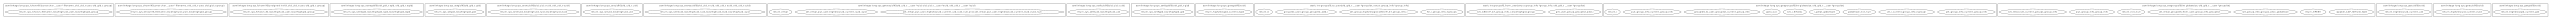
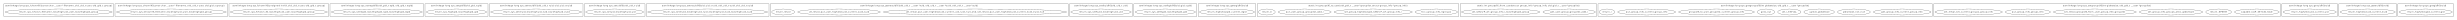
  digraph {
    fontname=Montserrat
    node [fontname=Montserrat]
    n1 [label=return_sys_lchown_filename_low2highuid_user_low2highgid_group]
    n2 [label=return_sys_lchown16_filename_low2highuid_user_low2highgid_group]
    n3 [label=return_sys_fchown_fd_low2highuid_user_low2highgid_group]
    n4 [label=return_sys_setregid_low2highgid_rgid_low2highgid_egid]
-   n5 [label=return_sys_setgid_low2highgid_gid]
+   n5 [label=return_sys_highgid_low2highgid_gid]
    n6 [label=return_sys_setreuid_low2highuid_ruid_low2highuid_euid]
    n7 [label=return_sys_setuid_low2highuid_uid]
    n8 [label=return_sys_setreuid_low2highuid_ruid_low2highuid_euid_low2highuid_suid]
    n9 [label=set_retval_put_user_high2lowuid_current_uid_ruid_null_and_set_retval_put_user_high2lowuid_current_euid_euid_null]
    n10 [label=set_retval_put_user_high2lowuid_current_suid_suid]
    n11 [label=return_retval]
    n12 [label=return_sys_setfsuid_low2highuid_uid]
    n13 [label=return_sys_setfsgid_low2highgid_gid]
    n14 [label=return_high2lowgid_current_egid]
    n15 [label=for_i_group_info_ngroups]
    n16 [label=set_group_high2lowgid_GROUP_AT_group_info_i]
-   n17 [label=grouplist_user_group_grouplist_add_i]
+   n17 [label=put_user_group_grouplist_add_i]
    n18 [label=return_0]
    n19 [label=get_user_group_grouplist_add_i]
    n20 [label=set_GROUP_AT_group_info_i_low2highgid_group]
    n21 [label=get_group_info_current_group_info]
-   n22 [label=set_i_current_group_info_ngroups]
    n23 [label=gidsetsize_not_null]
    n24 [label=i_great_gidsetsize]
    n25 [label=set_i_EINVAL]
    n26 [label=goto_out]
    n27 [label=groups16_to_user_grouplist_current_group_info]
    n28 [label=put_group_info_current_group_info]
    n29 [label=return_i]
    n30 [label=capable_CAP_SETGID_fasle]
    n31 [label=return_EPERM]
    n32 [label=set_group_info_groups_alloc_gidsetsize]
    n33 [label=set_retval_groups16_from_user_group_info_grouplist]
-   n34 [label=return_not_null]
    n35 [label=put_group_info_group_info]
    n36 [label=set_retval_set_current_groups_group_info]
    n37 [label=return_high2lowuid_current_uid]
    n38 [label=return_high2lowuid_current_euid]
    n39 [label=return_high2lowgid_current_gid]
    subgraph cluster_1 {
      label="asmlinkage long sys_lchown16(const char __user * filename, old_uid_t user, old_gid_t group)"
      n1
    }
    subgraph cluster_2 {
      label="asmlinkage long sys_chown16(const char __user * filename, old_uid_t user, old_gid_t group)"
      n2
    }
    subgraph cluster_3 {
      label="asmlinkage long sys_fchown16(unsigned int fd, old_uid_t user, old_gid_t group)"
      n3
    }
    subgraph cluster_4 {
      label="asmlinkage long sys_setregid16(old_gid_t rgid, old_gid_t egid)"
      n4
    }
    subgraph cluster_5 {
      label="asmlinkage long sys_setgid16(old_gid_t gid)"
      n5
    }
    subgraph cluster_6 {
      label="asmlinkage long sys_setreuid16(old_uid_t ruid, old_uid_t euid)"
      n6
    }
    subgraph cluster_7 {
      label="asmlinkage long sys_setuid16(old_uid_t uid)"
      n7
    }
    subgraph cluster_8 {
      label="asmlinkage long sys_setresuid16(old_uid_t ruid, old_uid_t euid, old_uid_t suid)"
      n8
    }
    subgraph cluster_9 {
      label="asmlinkage long sys_getresuid16(old_uid_t __user *ruid, old_uid_t __user *euid, old_uid_t __user *suid)"
      n9
      n10
      n11
    }
    subgraph cluster_10 {
      label="asmlinkage long sys_setfsuid16(old_uid_t uid)"
      n12
    }
    subgraph cluster_11 {
      label="asmlinkage long sys_setfsgid16(old_gid_t gid)"
      n13
    }
    subgraph cluster_12 {
      label="asmlinkage long sys_getegid16(void)"
      n14
    }
    subgraph cluster_13 {
      label="static int groups16_to_user(old_gid_t __user *grouplist, struct group_info *group_info)"
      n15
      n16
      n17
      n18
    }
    subgraph cluster_14 {
      label="static int groups16_from_user(struct group_info *group_info, old_gid_t __user *grouplist)"
      n19
      n20
    }
    subgraph cluster_15 {
      label="asmlinkage long sys_getgroups16(int gidsetsize, old_gid_t __user *grouplist)"
      n21
-     n22
      n23
      n24
      n25
      n26
      n27
      n28
      n29
    }
    subgraph cluster_16 {
      label="asmlinkage long sys_setgroups16(int gidsetsize, old_gid_t __user *grouplist)"
      n30
      n31
      n32
      n33
-     n34
      n35
      n36
    }
    subgraph cluster_17 {
      label="asmlinkage long sys_getuid16(void)"
      n37
    }
    subgraph cluster_18 {
      label="asmlinkage long sys_geteuid16(void)"
      n38
    }
    subgraph cluster_19 {
      label="asmlinkage long sys_getgid16(void)"
      n39
    }
  }
